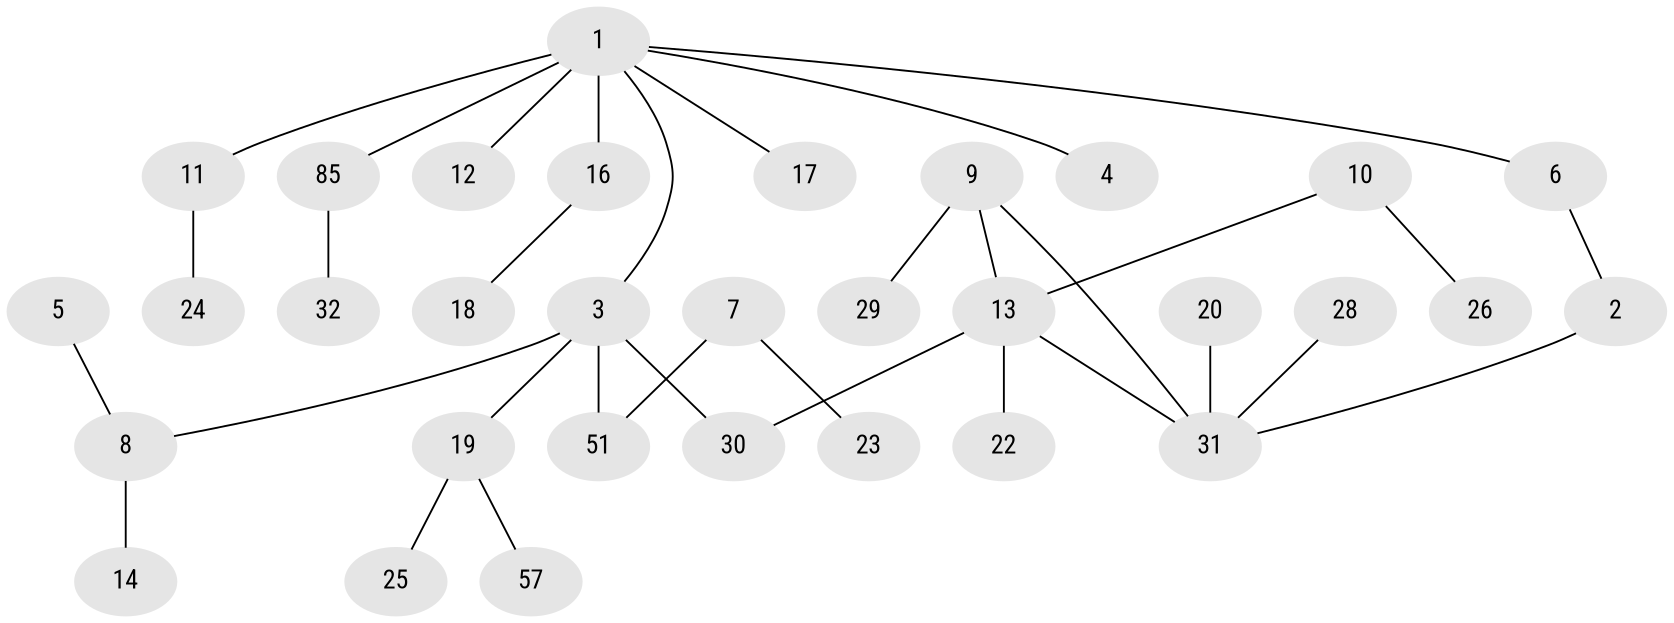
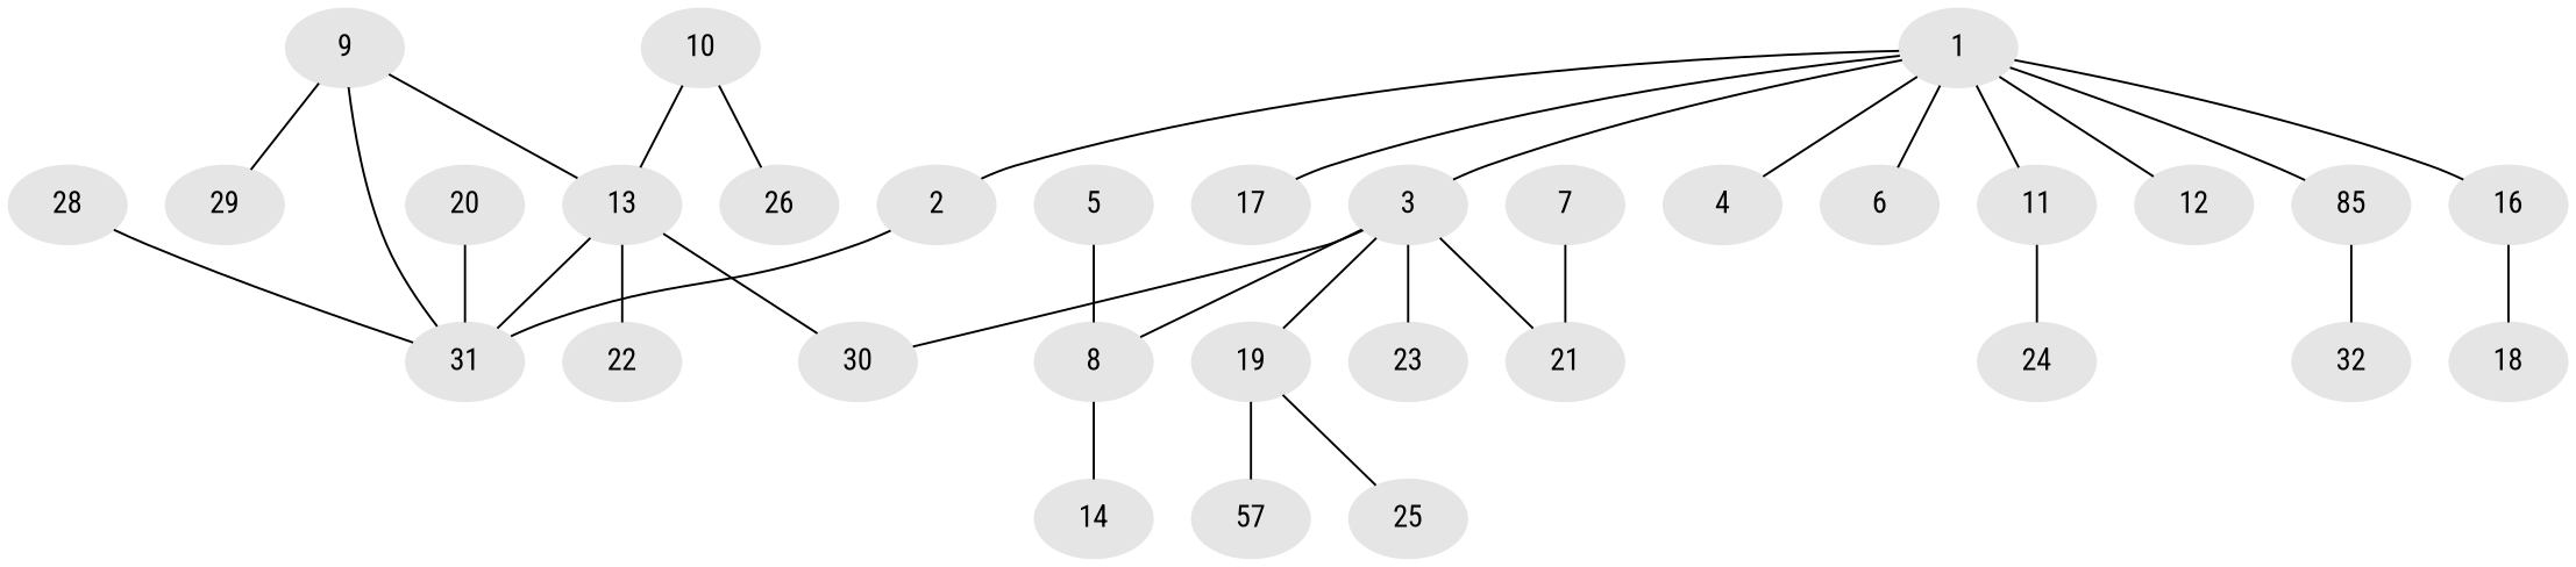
  graph {
    fontname="Roboto Condensed"
    node [color=gray90 fontname="Roboto Condensed" style=filled]
    edge [fontname="Roboto Condensed" weight=1.0]
    1
    2
    3
    4
    6
    11
    12
    n8 [label=85]
    16
    17
    31
    8
    19
-   21 [label=51]
+   21
    23
    30
    24
    32
    18
    14
    25
    n22 [label=57]
    5
    7
    9
    13
    29
    22
    10
    26
    20
    28
-   6 -- 2
+   1 -- 2
    1 -- 3
    1 -- 4
    1 -- 6
    1 -- 11
    1 -- 12 [weight=2.0]
    1 -- n8
    1 -- 16
    1 -- 17
    2 -- 31
    3 -- 8
    3 -- 19
    3 -- 21
-   7 -- 23
+   3 -- 23
    3 -- 30
    11 -- 24
    n8 -- 32
    16 -- 18
    8 -- 14
    19 -- 25
    19 -- n22
    5 -- 8
    7 -- 21
    9 -- 31
    9 -- 13
    9 -- 29
    13 -- 31
    13 -- 30
    13 -- 22
    10 -- 13
    10 -- 26
    20 -- 31
    28 -- 31
  }
